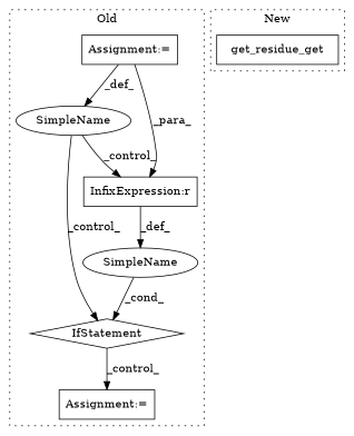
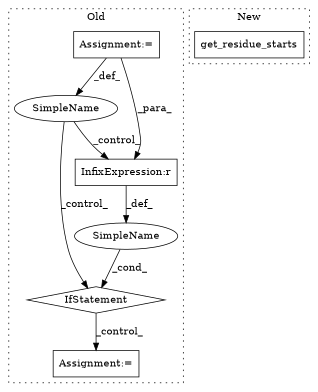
  digraph {
    node [a=42 shape=box]
    n1 [a=25 l="4,2" label=IfStatement s="2708,2782" shape=diamond]
    n2 [label=SimpleName shape=ellipse]
    n3 [a=27 l=3 label="InfixExpression:r" s=2714]
    n4 [label=SimpleName shape=ellipse]
    n5 [a=7 l=2 label="Assignment:=" s=2795]
    n6 [a=7 l=1 label="Assignment:=" s=2521]
-   n7 [a=32 l="19,1" label=get_residue_get s="2470,2494"]
+   n7 [a=32 l="19,1" label=get_residue_starts s="2470,2494"]
    subgraph cluster_1 {
      label=Old
      style=dotted
      n1
      n2
      n3
      n4
      n5
      n6
    }
    subgraph cluster_2 {
      label=New
      style=dotted
      n7
    }
    n1 -> n5 [label=_control_]
    n2 -> n1 [label=_control_]
    n2 -> n3 [label=_control_]
    n3 -> n4 [label=_def_]
    n4 -> n1 [label=_cond_]
    n6 -> n2 [label=_def_]
    n6 -> n3 [label=_para_]
  }
